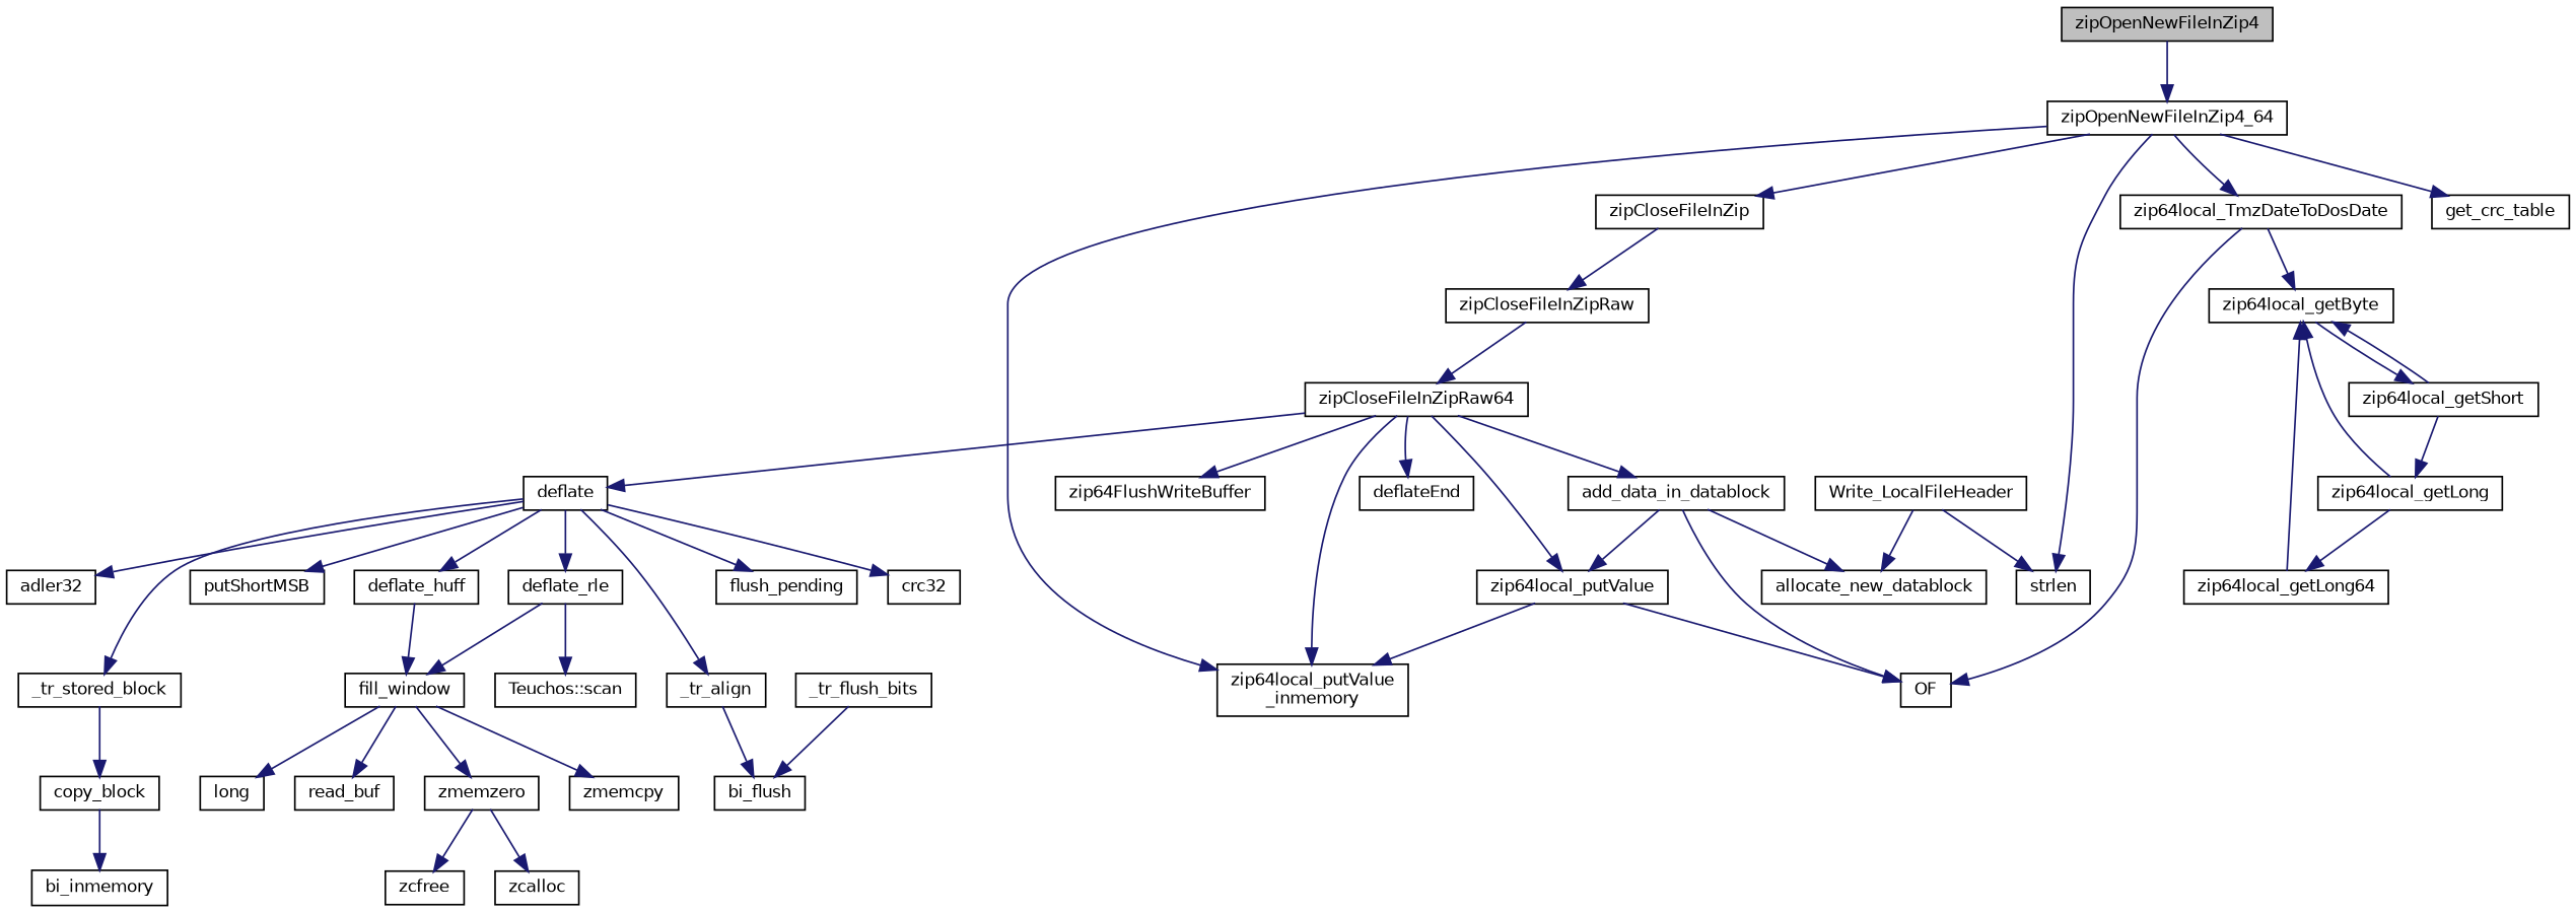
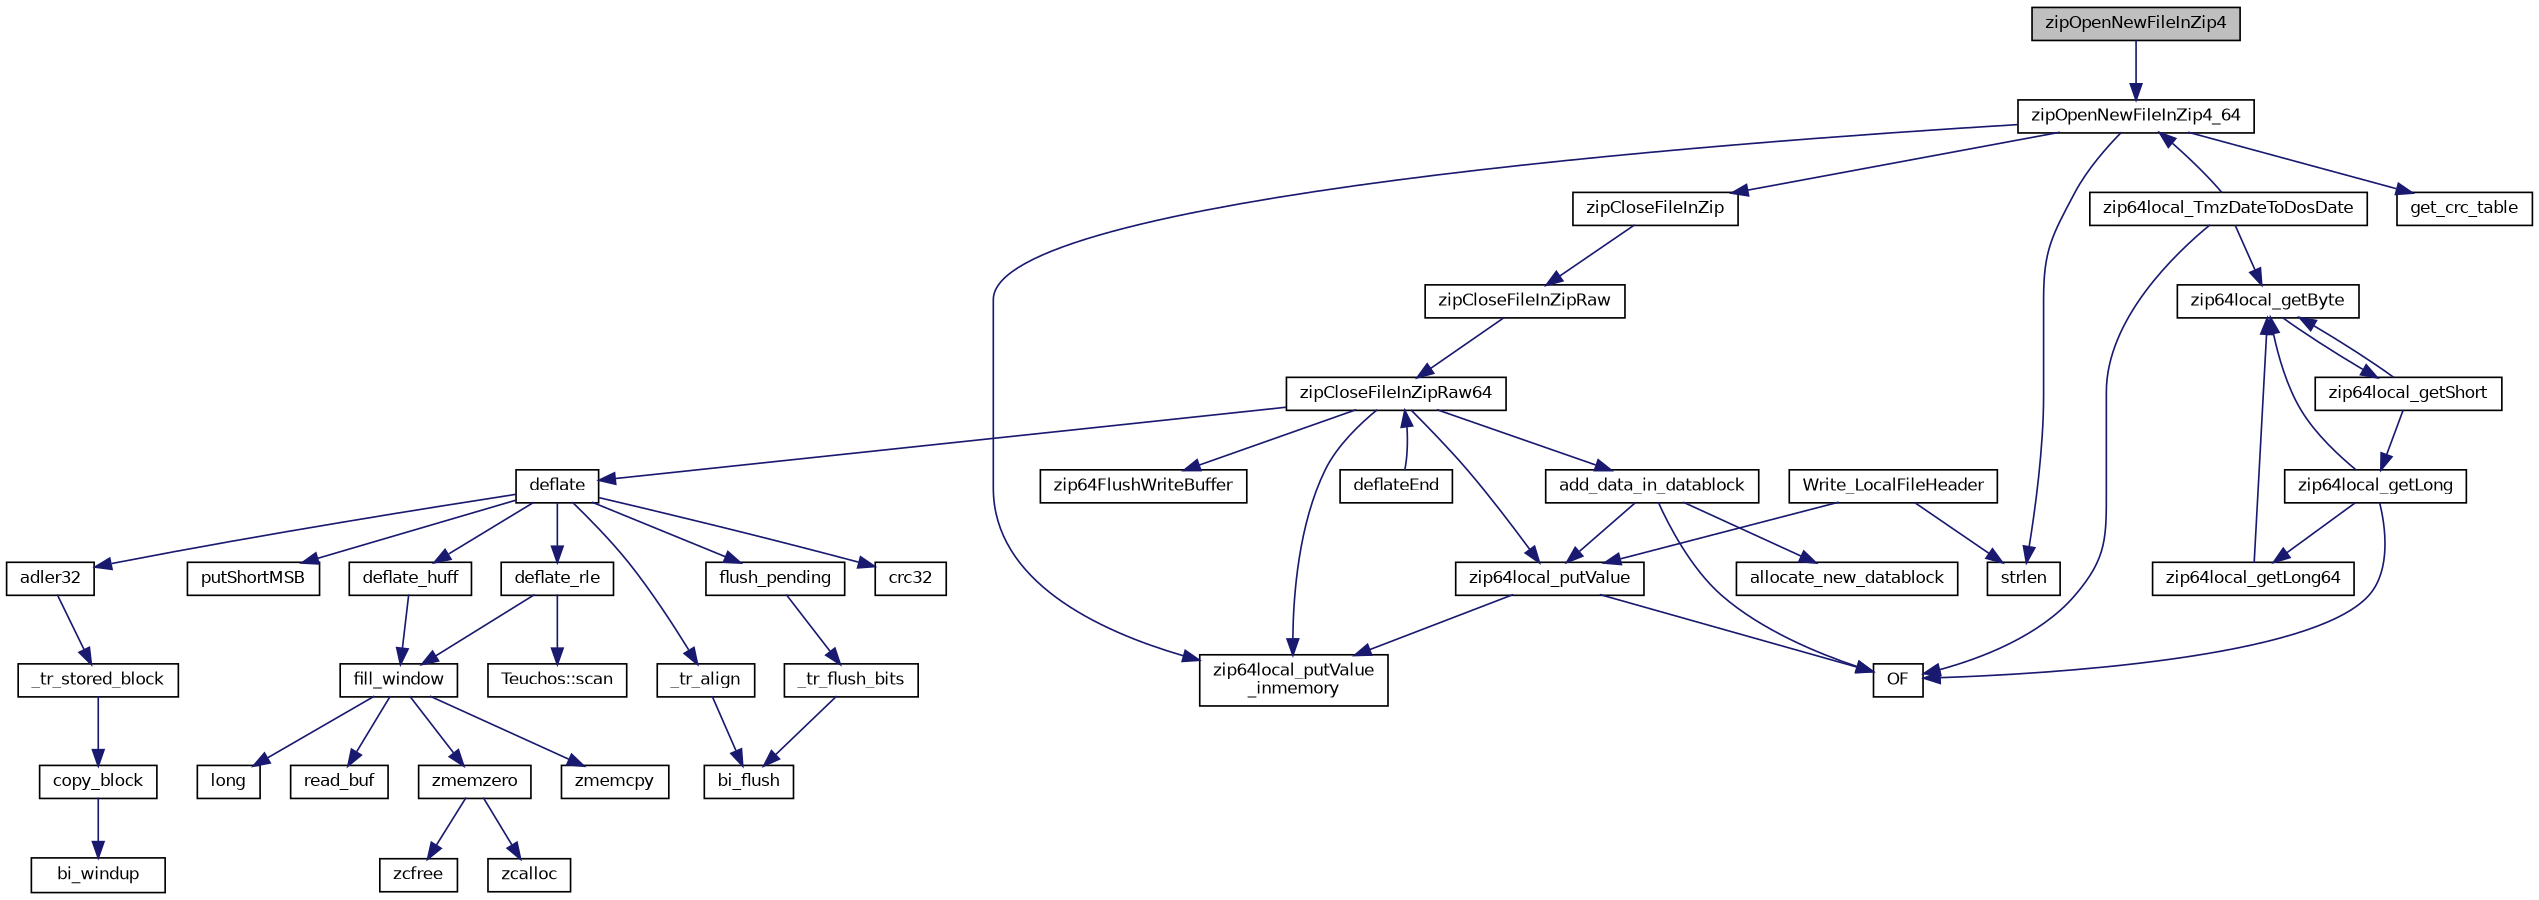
  digraph {
    rankdir=TB
    node [color=black fillcolor=white fontname=Helvetica fontsize=10 shape=record style=filled]
    edge [color=midnightblue fontname=Helvetica fontsize=10 labelfontname=Helvetica labelfontsize=10 style=solid]
    n1 [fillcolor=grey75 fontcolor=black height=0.2 label=zipOpenNewFileInZip4 width=0.4]
    n2 [height=0.2 label=zipOpenNewFileInZip4_64 width=0.4]
    n3 [height=0.2 label=zipCloseFileInZip width=0.4]
    n4 [height=0.2 label="zip64local_putValue\l_inmemory" width=0.4]
    n5 [height=0.2 label=strlen width=0.4]
    n6 [height=0.2 label=zip64local_TmzDateToDosDate width=0.4]
    n7 [height=0.2 label=get_crc_table width=0.4]
    n8 [height=0.2 label=zipCloseFileInZipRaw width=0.4]
    n9 [height=0.2 label=OF width=0.4]
    n10 [height=0.2 label=zip64local_getByte width=0.4]
    n11 [height=0.2 label=Write_LocalFileHeader width=0.4]
    n12 [height=0.2 label=zip64local_putValue width=0.4]
    n13 [height=0.2 label=zipCloseFileInZipRaw64 width=0.4]
    n14 [height=0.2 label=zip64FlushWriteBuffer width=0.4]
    n15 [height=0.2 label=deflate width=0.4]
    n16 [height=0.2 label=deflateEnd width=0.4]
    n17 [height=0.2 label=add_data_in_datablock width=0.4]
    n18 [height=0.2 label=crc32 width=0.4]
    n19 [height=0.2 label=putShortMSB width=0.4]
    n20 [height=0.2 label=adler32 width=0.4]
    n21 [height=0.2 label=flush_pending width=0.4]
    n22 [height=0.2 label=deflate_huff width=0.4]
    n23 [height=0.2 label=deflate_rle width=0.4]
    n24 [height=0.2 label=_tr_align width=0.4]
    n25 [height=0.2 label=_tr_stored_block width=0.4]
    n26 [height=0.2 label=allocate_new_datablock width=0.4]
    n27 [height=0.2 label=_tr_flush_bits width=0.4]
    n28 [height=0.2 label=fill_window width=0.4]
    n29 [height=0.2 label="Teuchos::scan" width=0.4]
    n30 [height=0.2 label=bi_flush width=0.4]
    n31 [height=0.2 label=copy_block width=0.4]
    n32 [height=0.2 label=zmemcpy width=0.4]
    n33 [height=0.2 label=long width=0.4]
    n34 [height=0.2 label=read_buf width=0.4]
    n35 [height=0.2 label=zmemzero width=0.4]
    n36 [height=0.2 label=zcalloc width=0.4]
    n37 [height=0.2 label=zcfree width=0.4]
-   n38 [height=0.2 label=bi_inmemory width=0.4]
+   n38 [height=0.2 label=bi_windup width=0.4]
    n39 [height=0.2 label=zip64local_getShort width=0.4]
    n40 [height=0.2 label=zip64local_getLong width=0.4]
    n41 [height=0.2 label=zip64local_getLong64 width=0.4]
    n1 -> n2
    n2 -> n3
    n2 -> n4
    n2 -> n5
-   n2 -> n6
+   n6 -> n2
    n2 -> n7
    n3 -> n8
    n6 -> n9
    n6 -> n10
    n8 -> n13
    n10 -> n39
    n11 -> n5
-   n11 -> n26
+   n11 -> n12
    n12 -> n4
    n12 -> n9
    n13 -> n4
    n13 -> n12
    n13 -> n14
    n13 -> n15
-   n13 -> n16
+   n16 -> n13
    n13 -> n17
    n15 -> n18
    n15 -> n19
    n15 -> n20
    n15 -> n21
    n15 -> n22
    n15 -> n23
    n15 -> n24
-   n15 -> n25
+   n20 -> n25
    n17 -> n9
    n17 -> n12
    n17 -> n26
+   n21 -> n27
    n22 -> n28
    n23 -> n28
    n23 -> n29
    n24 -> n30
    n25 -> n31
    n27 -> n30
    n28 -> n32
    n28 -> n33
    n28 -> n34
    n28 -> n35
    n31 -> n38
    n35 -> n36
    n35 -> n37
    n39 -> n10
    n39 -> n40
+   n40 -> n9
    n40 -> n10
    n40 -> n41
    n41 -> n10
  }
